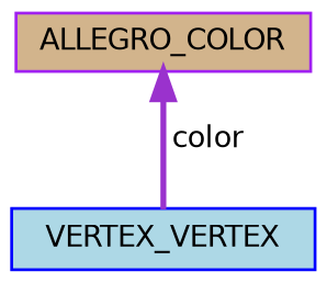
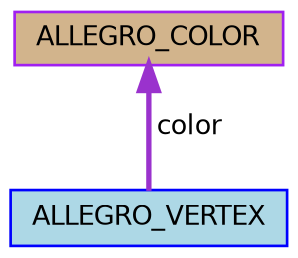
  digraph {
    node [fontname=Helvetica fontsize=10 shape=record style=filled]
-   n1 [color=blue fillcolor=lightblue fontcolor=black height=0.2 label=VERTEX_VERTEX width=0.4]
+   n1 [color=blue fillcolor=lightblue fontcolor=black height=0.2 label=ALLEGRO_VERTEX width=0.4]
    n2 [color=purple fillcolor=tan height=0.2 label=ALLEGRO_COLOR width=0.4]
    n2 -> n1 [color=darkorchid3 dir=back fontname=Helvetica fontsize=10 label=" color" labelfontname=Helvetica labelfontsize=10 style=bold]
  }
